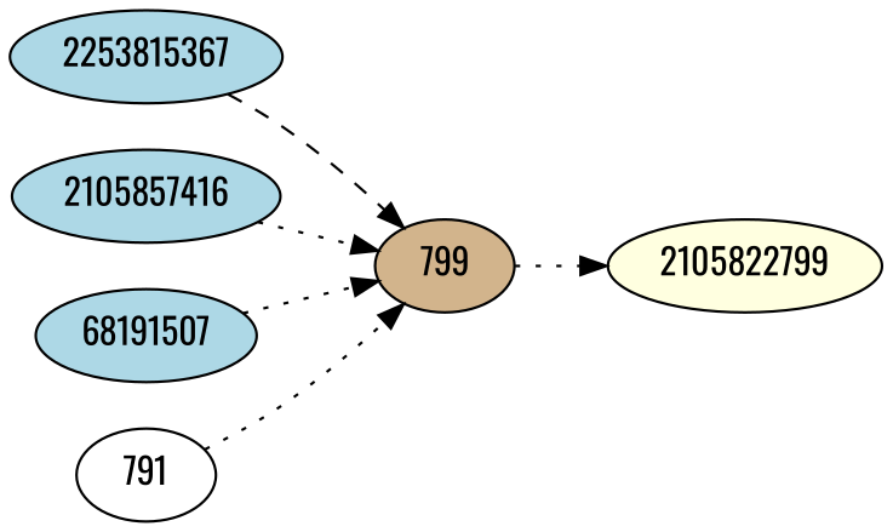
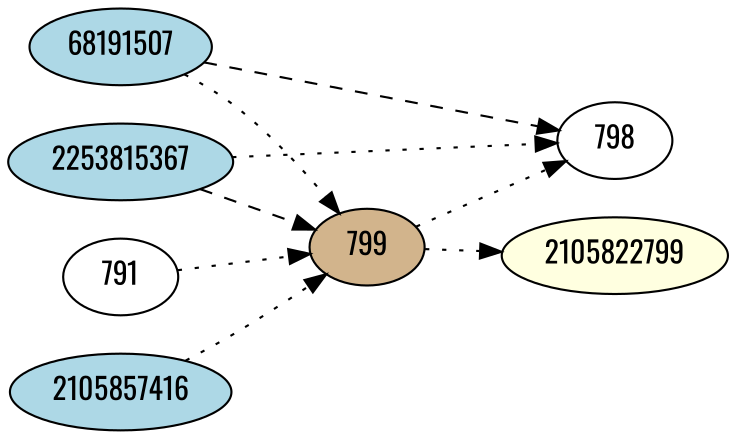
  strict digraph {
    fontname=Oswald
    rankdir=LR
    node [fillcolor=lightblue fontname=Oswald style=filled]
    edge [fontname=Oswald style=dotted]
+   798 [fillcolor=white]
    2253815367
    799 [fillcolor=tan]
    2105822799 [fillcolor=lightyellow]
    2105857416
    68191507
    791 [fillcolor=white]
+   2253815367 -> 798
    2253815367 -> 799 [style=dashed]
+   799 -> 798
    799 -> 2105822799
    2105857416 -> 799
+   68191507 -> 798 [style=dashed]
    68191507 -> 799
    791 -> 799
  }
